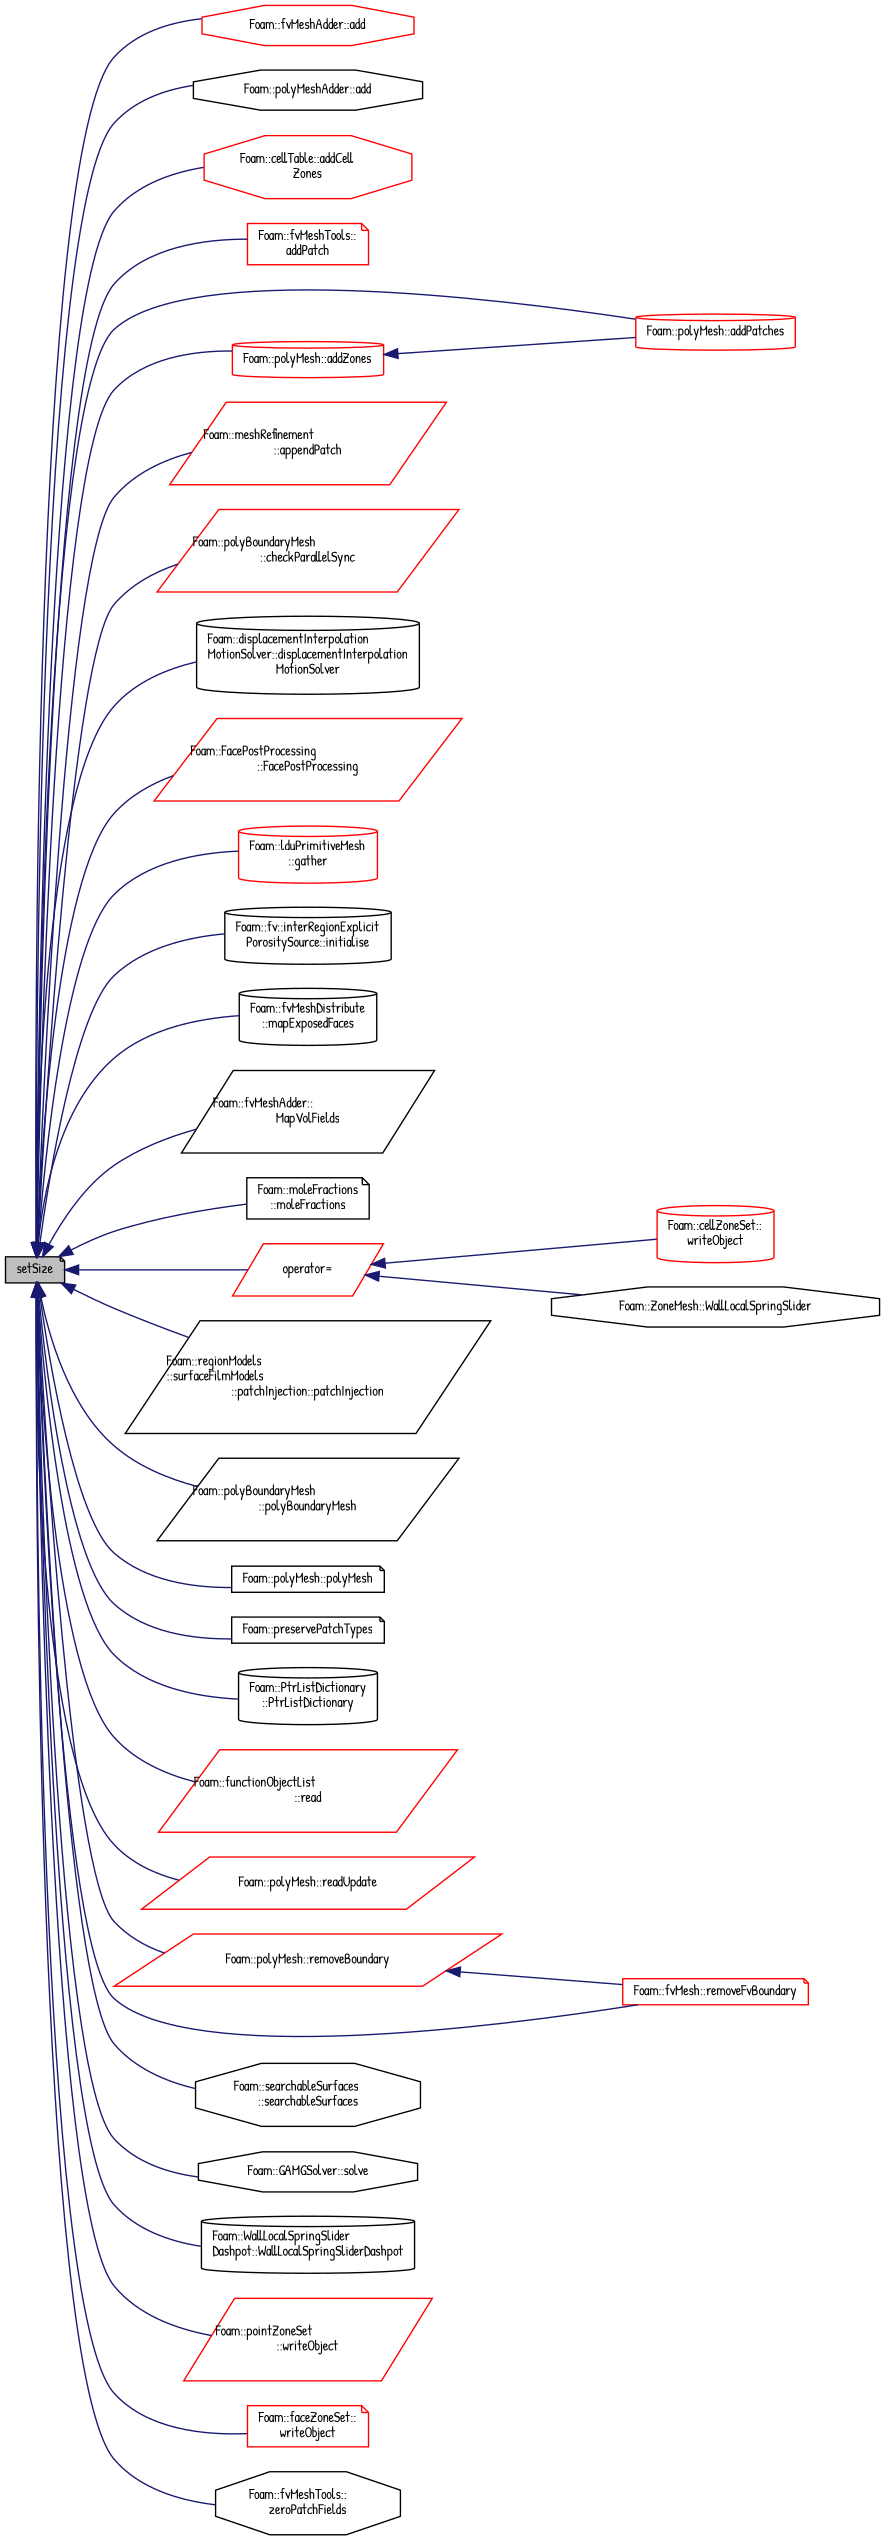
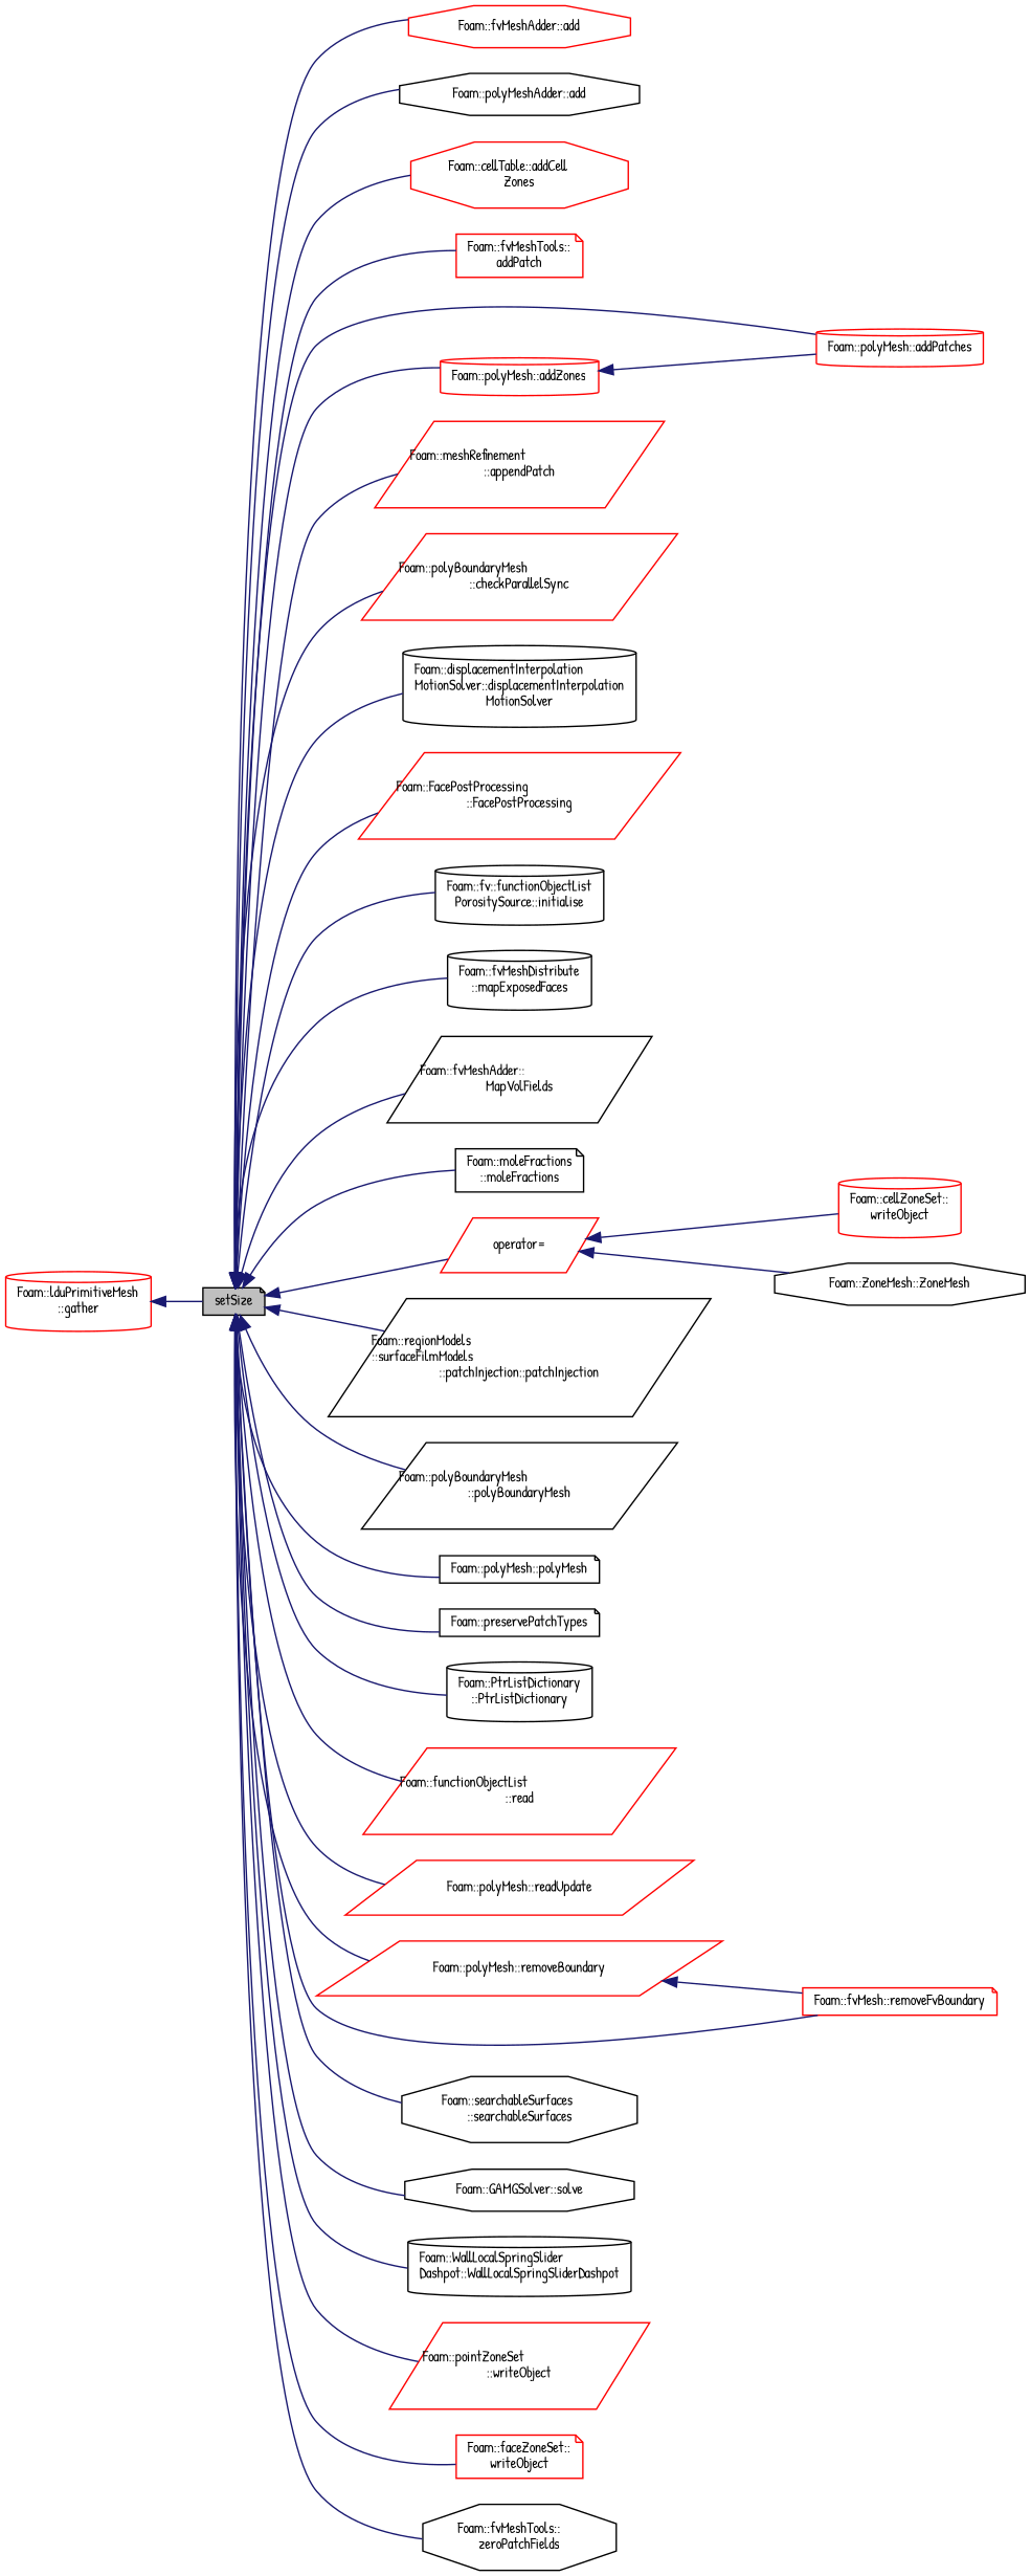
  digraph {
    fontname="Patrick Hand"
    rankdir=LR
    node [color=black fontname="Patrick Hand" fontsize=10 shape=parallelogram]
    edge [color=midnightblue dir=back fontname="Patrick Hand" fontsize=10 labelfontname=Helvetica labelfontsize=10 style=solid]
    n1 [fillcolor=grey75 fontcolor=black height=0.2 label=setSize shape=note style=filled width=0.4]
    n2 [color=red height=0.2 label="Foam::fvMeshAdder::add" shape=octagon width=0.4]
    n3 [height=0.2 label="Foam::polyMeshAdder::add" shape=octagon width=0.4]
    n4 [color=red height=0.2 label="Foam::cellTable::addCell\lZones" shape=octagon width=0.4]
    n5 [color=red height=0.2 label="Foam::fvMeshTools::\laddPatch" shape=note width=0.4]
    n6 [color=red height=0.2 label="Foam::polyMesh::addPatches" shape=cylinder width=0.4]
    n7 [color=red height=0.2 label="Foam::polyMesh::addZones" shape=cylinder width=0.4]
    n8 [color=red height=0.2 label="Foam::meshRefinement\l::appendPatch" width=0.4]
    n9 [color=red height=0.2 label="Foam::polyBoundaryMesh\l::checkParallelSync" width=0.4]
    n10 [height=0.2 label="Foam::displacementInterpolation\lMotionSolver::displacementInterpolation\lMotionSolver" shape=cylinder width=0.4]
    n11 [color=red height=0.2 label="Foam::FacePostProcessing\l::FacePostProcessing" width=0.4]
    n12 [color=red height=0.2 label="Foam::lduPrimitiveMesh\l::gather" shape=cylinder width=0.4]
-   n13 [height=0.2 label="Foam::fv::interRegionExplicit\lPorositySource::initialise" shape=cylinder width=0.4]
+   n13 [height=0.2 label="Foam::fv::functionObjectList\lPorositySource::initialise" shape=cylinder width=0.4]
    n14 [height=0.2 label="Foam::fvMeshDistribute\l::mapExposedFaces" shape=cylinder width=0.4]
    n15 [height=0.2 label="Foam::fvMeshAdder::\lMapVolFields" width=0.4]
    n16 [height=0.2 label="Foam::moleFractions\l::moleFractions" shape=note width=0.4]
    n17 [color=red height=0.2 label="operator=" width=0.4]
    n18 [height=0.2 label="Foam::regionModels\l::surfaceFilmModels\l::patchInjection::patchInjection" width=0.4]
    n19 [height=0.2 label="Foam::polyBoundaryMesh\l::polyBoundaryMesh" width=0.4]
    n20 [height=0.2 label="Foam::polyMesh::polyMesh" shape=note width=0.4]
    n21 [height=0.2 label="Foam::preservePatchTypes" shape=note width=0.4]
    n22 [height=0.2 label="Foam::PtrListDictionary\l::PtrListDictionary" shape=cylinder width=0.4]
    n23 [color=red height=0.2 label="Foam::functionObjectList\l::read" width=0.4]
    n24 [color=red height=0.2 label="Foam::polyMesh::readUpdate" width=0.4]
    n25 [color=red height=0.2 label="Foam::polyMesh::removeBoundary" width=0.4]
    n26 [color=red height=0.2 label="Foam::fvMesh::removeFvBoundary" shape=note width=0.4]
    n27 [height=0.2 label="Foam::searchableSurfaces\l::searchableSurfaces" shape=octagon width=0.4]
    n28 [height=0.2 label="Foam::GAMGSolver::solve" shape=octagon width=0.4]
    n29 [height=0.2 label="Foam::WallLocalSpringSlider\lDashpot::WallLocalSpringSliderDashpot" shape=cylinder width=0.4]
    n30 [color=red height=0.2 label="Foam::pointZoneSet\l::writeObject" width=0.4]
    n31 [color=red height=0.2 label="Foam::faceZoneSet::\lwriteObject" shape=note width=0.4]
    n32 [height=0.2 label="Foam::fvMeshTools::\lzeroPatchFields" shape=octagon width=0.4]
    n33 [color=red height=0.2 label="Foam::cellZoneSet::\lwriteObject" shape=cylinder width=0.4]
-   n34 [height=0.2 label="Foam::ZoneMesh::WallLocalSpringSlider" shape=octagon width=0.4]
+   n34 [height=0.2 label="Foam::ZoneMesh::ZoneMesh" shape=octagon width=0.4]
    n1 -> n2
    n1 -> n3
    n1 -> n4
    n1 -> n5
    n1 -> n6
    n1 -> n7
    n1 -> n8
    n1 -> n9
    n1 -> n10
    n1 -> n11
-   n1 -> n12
+   n12 -> n1
    n1 -> n13
    n1 -> n14
    n1 -> n15
    n1 -> n16
    n1 -> n17
    n1 -> n18
    n1 -> n19
    n1 -> n20
    n1 -> n21
    n1 -> n22
    n1 -> n23
    n1 -> n24
    n1 -> n25
    n1 -> n26
    n1 -> n27
    n1 -> n28
    n1 -> n29
    n1 -> n30
    n1 -> n31
    n1 -> n32
    n7 -> n6
    n17 -> n33
    n17 -> n34
    n25 -> n26
  }
